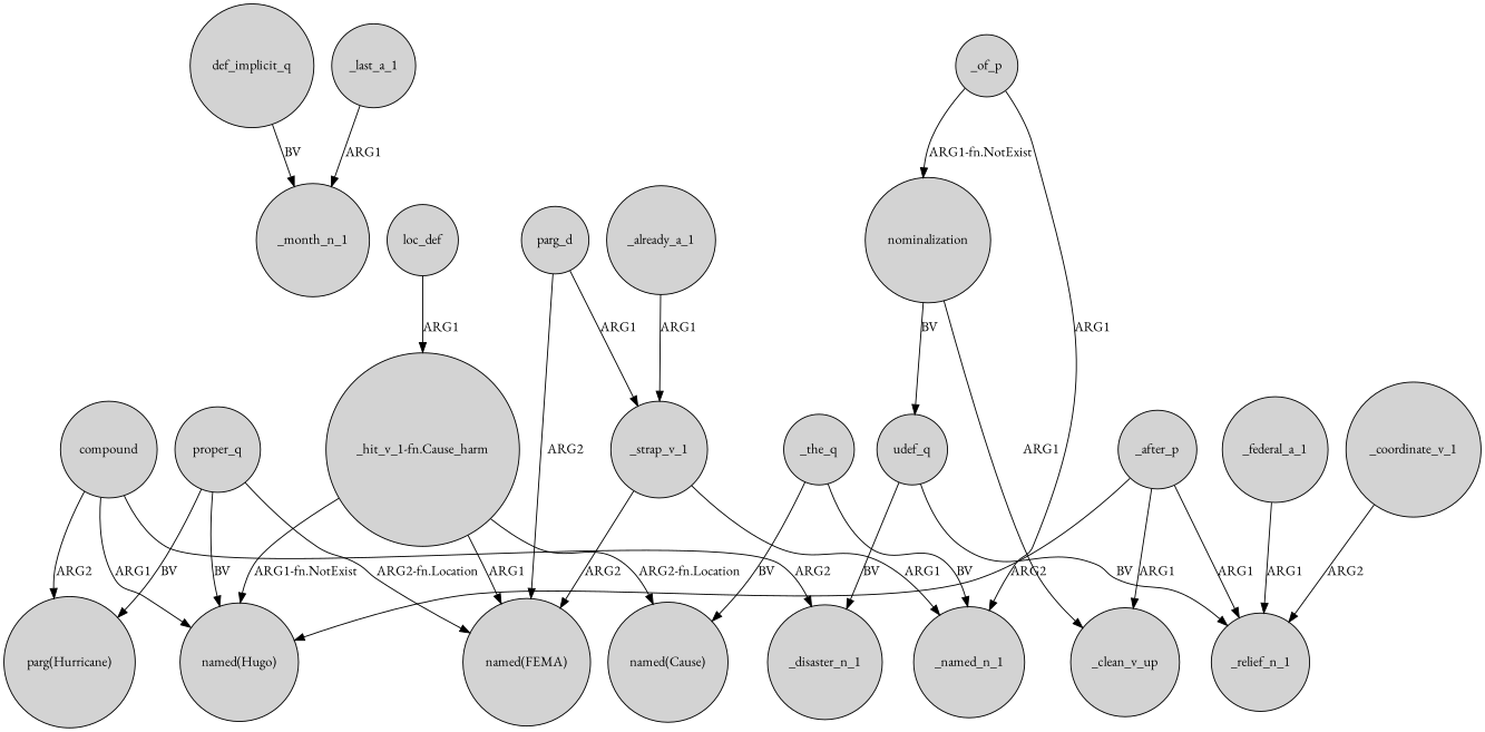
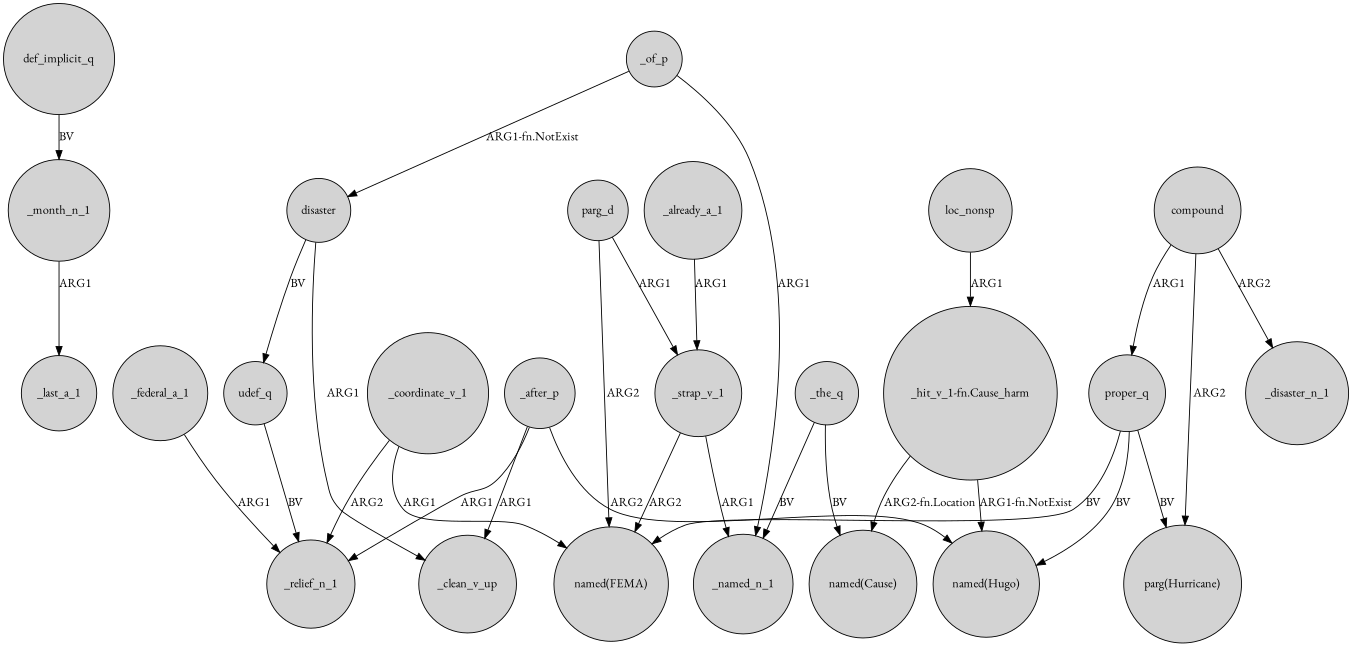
  digraph {
    fontname="EB Garamond"
    node [fontname="EB Garamond" shape=circle style=filled]
    edge [fontname="EB Garamond"]
    def_implicit_q
    _month_n_1
    udef_q
    _disaster_n_1
    _relief_n_1
-   nominalization
+   nominalization [label=disaster]
    _clean_v_up
    _coordinate_v_1
    "named(FEMA)"
    compound
    "named(Hugo)"
    n12 [label="parg(Hurricane)"]
    _strap_v_1
    n14 [label=_named_n_1]
    parg_d
    proper_q
    _the_q
    n18 [label="named(Cause)"]
    _of_p
    _after_p
-   loc_nonsp [label=loc_def]
+   loc_nonsp
    "_hit_v_1-fn.Cause_harm"
    _already_a_1
    _federal_a_1
    _last_a_1
    def_implicit_q -> _month_n_1 [label=BV]
-   udef_q -> _disaster_n_1 [label=BV]
    udef_q -> _relief_n_1 [label=BV]
    nominalization -> udef_q [label=BV]
    nominalization -> _clean_v_up [label=ARG1]
    _coordinate_v_1 -> _relief_n_1 [label=ARG2]
-   "_hit_v_1-fn.Cause_harm" -> "named(FEMA)" [label=ARG1]
+   _coordinate_v_1 -> "named(FEMA)" [label=ARG1]
    compound -> _disaster_n_1 [label=ARG2]
-   compound -> "named(Hugo)" [label=ARG1]
+   compound -> proper_q [label=ARG1]
    compound -> n12 [label=ARG2]
    _strap_v_1 -> "named(FEMA)" [label=ARG2]
    _strap_v_1 -> n14 [label=ARG1]
    parg_d -> "named(FEMA)" [label=ARG2]
    parg_d -> _strap_v_1 [label=ARG1]
-   proper_q -> "named(FEMA)" [label="ARG2-fn.Location"]
+   proper_q -> "named(FEMA)" [label=BV]
    proper_q -> "named(Hugo)" [label=BV]
    proper_q -> n12 [label=BV]
    _the_q -> n14 [label=BV]
    _the_q -> n18 [label=BV]
    _of_p -> nominalization [label="ARG1-fn.NotExist"]
    _of_p -> n14 [label=ARG1]
    _after_p -> _relief_n_1 [label=ARG1]
    _after_p -> _clean_v_up [label=ARG1]
    _after_p -> "named(Hugo)" [label=ARG2]
    loc_nonsp -> "_hit_v_1-fn.Cause_harm" [label=ARG1]
    "_hit_v_1-fn.Cause_harm" -> "named(Hugo)" [label="ARG1-fn.NotExist"]
    "_hit_v_1-fn.Cause_harm" -> n18 [label="ARG2-fn.Location"]
    _already_a_1 -> _strap_v_1 [label=ARG1]
    _federal_a_1 -> _relief_n_1 [label=ARG1]
-   _last_a_1 -> _month_n_1 [label=ARG1]
+   _month_n_1 -> _last_a_1 [label=ARG1]
  }
